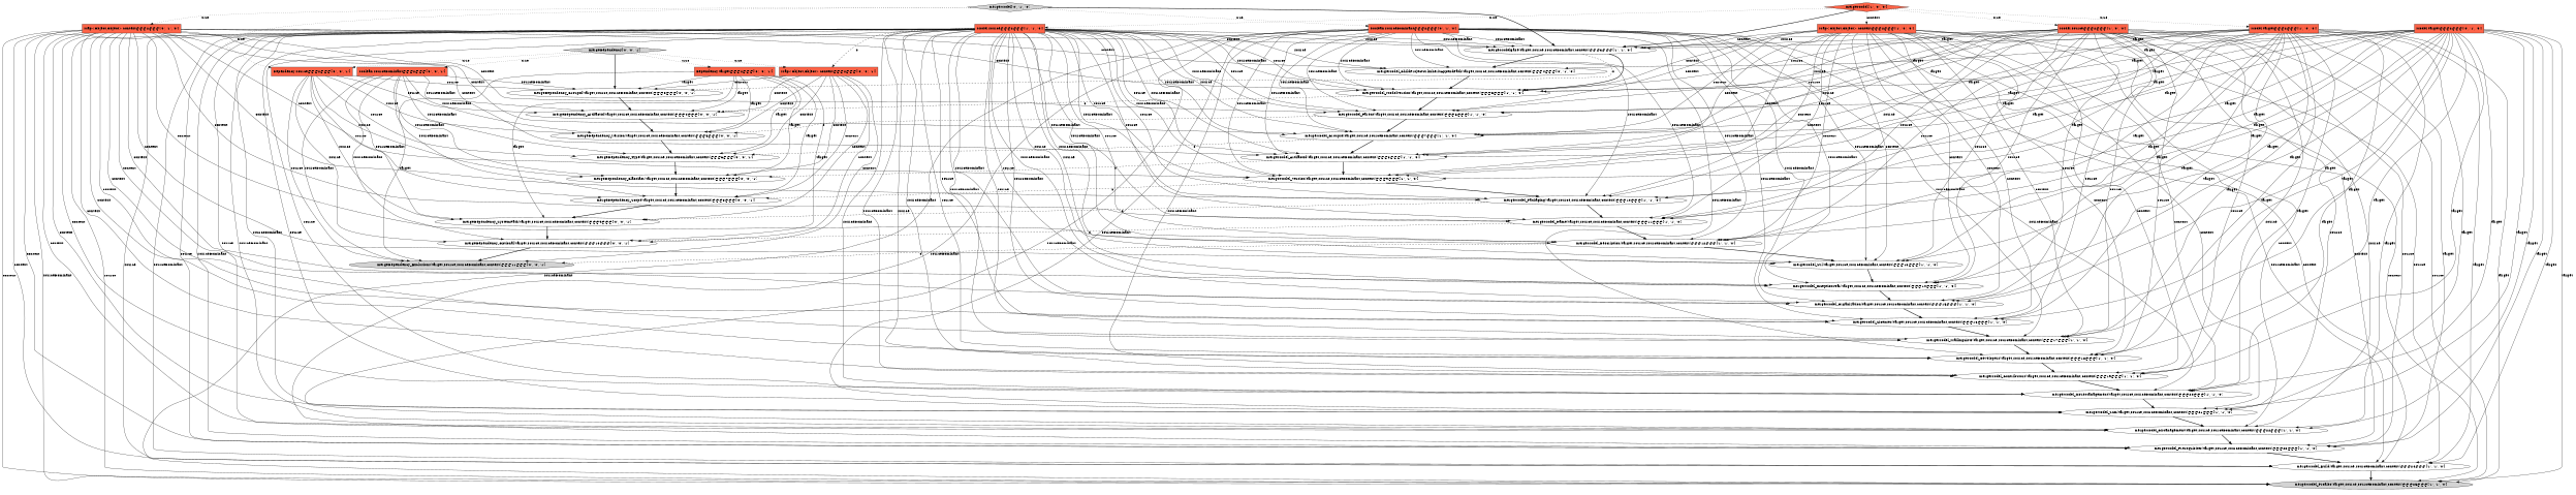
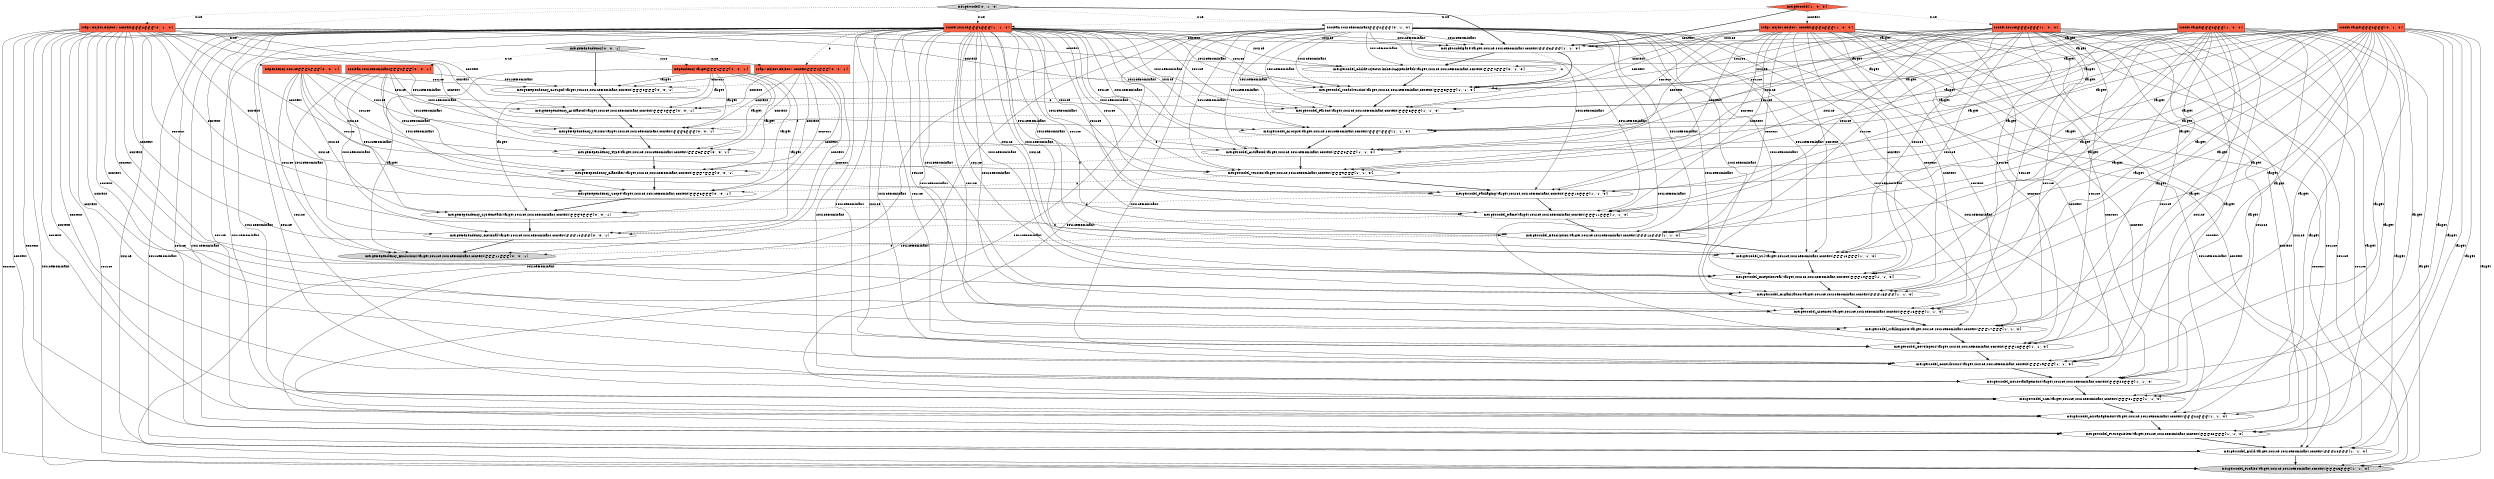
  digraph {
    node [fillcolor=white shape=ellipse style=filled]
    edge [style=solid]
    n1 [label="mergeModel_Name(target,source,sourceDominant,context)@@@11@@@['1', '1', '0']"]
    n2 [label="mergeDependency_Optional(target,source,sourceDominant,context)@@@10@@@['0', '0', '1']"]
    n3 [label="mergeModel_Description(target,source,sourceDominant,context)@@@12@@@['1', '1', '0']"]
    n4 [fillcolor=lightgray label="mergeDependency_Exclusions(target,source,sourceDominant,context)@@@11@@@['0', '0', '1']"]
    n5 [label="mergeModel_Url(target,source,sourceDominant,context)@@@13@@@['1', '1', '0']"]
    n6 [fillcolor=lightgray label="mergeDependency['0', '0', '1']" shape=diamond]
    n7 [fillcolor=tomato label="Dependency source@@@2@@@['0', '0', '1']" shape=box]
    n8 [fillcolor=tomato label="Dependency target@@@2@@@['0', '0', '1']" shape=box]
    n9 [fillcolor=tomato label="boolean sourceDominant@@@2@@@['0', '0', '1']" shape=box]
    n10 [fillcolor=tomato label="Map<Object,Object> context@@@2@@@['0', '0', '1']" shape=box]
    n11 [label="mergeDependency_GroupId(target,source,sourceDominant,context)@@@3@@@['0', '0', '1']"]
    n12 [label="mergeDependency_ArtifactId(target,source,sourceDominant,context)@@@4@@@['0', '0', '1']"]
    n13 [label="mergeDependency_Classifier(target,source,sourceDominant,context)@@@7@@@['0', '0', '1']"]
    n14 [label="mergeDependency_Scope(target,source,sourceDominant,context)@@@8@@@['0', '0', '1']"]
    n15 [label="mergeDependency_Version(target,source,sourceDominant,context)@@@5@@@['0', '0', '1']"]
    n16 [label="mergeDependency_Type(target,source,sourceDominant,context)@@@6@@@['0', '0', '1']"]
    n17 [label="mergeDependency_SystemPath(target,source,sourceDominant,context)@@@9@@@['0', '0', '1']"]
    n18 [fillcolor=lightgray label="mergeModel['0', '1', '0']" shape=diamond]
-   n19 [fillcolor=tomato label="boolean sourceDominant@@@2@@@['0', '1', '0']" shape=box]
+   n19 [label="boolean sourceDominant@@@2@@@['0', '1', '0']" shape=box]
    n20 [fillcolor=tomato label="Model source@@@2@@@['1', '1', '0']" shape=box]
    n21 [fillcolor=tomato label="Map<Object,Object> context@@@2@@@['0', '1', '0']" shape=box]
    n22 [label="mergeModelBase(target,source,sourceDominant,context)@@@3@@@['1', '1', '0']"]
    n23 [label="mergeModel_Prerequisites(target,source,sourceDominant,context)@@@23@@@['1', '1', '0']"]
    n24 [label="mergeModel_Build(target,source,sourceDominant,context)@@@24@@@['1', '1', '0']"]
    n25 [label="mergeModel_ModelVersion(target,source,sourceDominant,context)@@@5@@@['1', '1', '0']"]
    n26 [label="mergeModel_Organization(target,source,sourceDominant,context)@@@15@@@['1', '1', '0']"]
    n27 [label="mergeModel_ArtifactId(target,source,sourceDominant,context)@@@8@@@['1', '1', '0']"]
    n28 [label="mergeModel_GroupId(target,source,sourceDominant,context)@@@7@@@['1', '1', '0']"]
    n29 [label="mergeModel_CiManagement(target,source,sourceDominant,context)@@@22@@@['1', '1', '0']"]
    n30 [label="mergeModel_Version(target,source,sourceDominant,context)@@@9@@@['1', '1', '0']"]
    n31 [label="mergeModel_Contributors(target,source,sourceDominant,context)@@@19@@@['1', '1', '0']"]
    n32 [label="mergeModel_IssueManagement(target,source,sourceDominant,context)@@@20@@@['1', '1', '0']"]
    n33 [fillcolor=lightgray label="mergeModel_Profiles(target,source,sourceDominant,context)@@@25@@@['1', '1', '0']"]
    n34 [label="mergeModel_Parent(target,source,sourceDominant,context)@@@6@@@['1', '1', '0']"]
    n35 [label="mergeModel_InceptionYear(target,source,sourceDominant,context)@@@14@@@['1', '1', '0']"]
    n36 [label="mergeModel_Developers(target,source,sourceDominant,context)@@@18@@@['1', '1', '0']"]
    n37 [label="mergeModel_MailingLists(target,source,sourceDominant,context)@@@17@@@['1', '1', '0']"]
    n38 [label="mergeModel_Licenses(target,source,sourceDominant,context)@@@16@@@['1', '1', '0']"]
    n39 [label="mergeModel_Scm(target,source,sourceDominant,context)@@@21@@@['1', '1', '0']"]
    n40 [label="mergeModel_Packaging(target,source,sourceDominant,context)@@@10@@@['1', '1', '0']"]
    n41 [label="mergeModel_ChildProjectUrlInheritAppendPath(target,source,sourceDominant,context)@@@4@@@['0', '1', '0']"]
    n42 [fillcolor=tomato label="Model target@@@2@@@['0', '1', '0']" shape=box]
    n43 [fillcolor=tomato label="Model target@@@2@@@['1', '0', '0']" shape=box]
    n44 [fillcolor=tomato label="Map<Object,Object> context@@@2@@@['1', '0', '0']" shape=box]
    n45 [fillcolor=tomato label="Model source@@@2@@@['1', '0', '0']" shape=box]
    n46 [fillcolor=tomato label="mergeModel['1', '0', '0']" shape=diamond]
    n1 -> n2 [label=0 style=dashed]
    n1 -> n3 [style=bold]
    n2 -> n4 [style=bold]
    n3 -> n4 [label=0 style=dashed]
    n3 -> n5 [style=bold]
    n5 -> n35 [style=bold]
-   n6 -> n7 [label=true style=dotted]
    n6 -> n8 [label=true style=dotted]
    n6 -> n9 [label=true style=dotted]
-   n6 -> n10 [label=true style=dotted]
+   n6 -> n10 [label=true]
    n6 -> n11 [style=bold]
    n7 -> n2 [label=source]
    n7 -> n4 [label=source]
    n7 -> n11 [label=source]
    n7 -> n12 [label=source]
    n7 -> n13 [label=source]
    n7 -> n14 [label=source]
    n7 -> n15 [label=source]
    n7 -> n16 [label=source]
    n7 -> n17 [label=source]
    n8 -> n2 [label=target]
    n8 -> n4 [label=target]
    n8 -> n11 [label=target]
    n8 -> n12 [label=target]
    n8 -> n13 [label=target]
    n8 -> n14 [label=target]
    n8 -> n15 [label=target]
    n8 -> n16 [label=target]
    n8 -> n17 [label=target]
    n9 -> n2 [label=sourceDominant]
    n9 -> n4 [label=sourceDominant]
    n9 -> n11 [label=sourceDominant]
    n9 -> n12 [label=sourceDominant]
    n9 -> n13 [label=sourceDominant]
    n9 -> n14 [label=sourceDominant]
    n9 -> n15 [label=sourceDominant]
    n9 -> n16 [label=sourceDominant]
    n9 -> n17 [label=sourceDominant]
    n10 -> n2 [label=context]
    n10 -> n4 [label=context]
    n10 -> n11 [label=context]
    n10 -> n12 [label=context]
    n10 -> n13 [label=context]
    n10 -> n14 [label=context]
    n10 -> n15 [label=context]
    n10 -> n16 [label=context]
    n10 -> n17 [label=context]
    n11 -> n12 [style=bold]
    n12 -> n15 [style=bold]
    n13 -> n14 [style=bold]
    n14 -> n17 [style=bold]
    n15 -> n16 [style=bold]
    n16 -> n13 [style=bold]
    n17 -> n2 [style=bold]
    n18 -> n7 [label=true style=dotted]
    n18 -> n19 [label=true style=dotted]
+   n18 -> n20 [label=true style=dotted]
    n18 -> n21 [label=true style=dotted]
    n18 -> n22 [style=bold]
    n19 -> n1 [label=sourceDominant]
    n19 -> n3 [label=sourceDominant]
    n19 -> n5 [label=sourceDominant]
    n19 -> n22 [label=sourceDominant]
    n19 -> n23 [label=sourceDominant]
    n19 -> n24 [label=sourceDominant]
    n19 -> n25 [label=sourceDominant]
    n19 -> n26 [label=sourceDominant]
    n19 -> n27 [label=sourceDominant]
    n19 -> n28 [label=sourceDominant]
    n19 -> n29 [label=sourceDominant]
    n19 -> n30 [label=sourceDominant]
    n19 -> n31 [label=sourceDominant]
    n19 -> n32 [label=sourceDominant]
    n19 -> n33 [label=sourceDominant]
    n19 -> n34 [label=sourceDominant]
    n19 -> n35 [label=sourceDominant]
    n19 -> n36 [label=sourceDominant]
    n19 -> n37 [label=sourceDominant]
    n19 -> n38 [label=sourceDominant]
    n19 -> n39 [label=sourceDominant]
    n19 -> n40 [label=sourceDominant]
    n19 -> n41 [label=sourceDominant]
    n20 -> n1 [label=sourceDominant]
    n20 -> n1 [label=source]
    n20 -> n3 [label=sourceDominant]
    n20 -> n3 [label=source]
    n20 -> n5 [label=source]
    n20 -> n5 [label=sourceDominant]
    n20 -> n10 [label=0 style=dashed]
    n20 -> n22 [label=source]
    n20 -> n22 [label=sourceDominant]
    n20 -> n23 [label=source]
    n20 -> n23 [label=sourceDominant]
    n20 -> n24 [label=source]
    n20 -> n24 [label=sourceDominant]
    n20 -> n25 [label=sourceDominant]
    n20 -> n25 [label=source]
    n20 -> n26 [label=sourceDominant]
    n20 -> n26 [label=source]
    n20 -> n27 [label=source]
    n20 -> n27 [label=sourceDominant]
    n20 -> n28 [label=sourceDominant]
    n20 -> n28 [label=source]
    n20 -> n29 [label=source]
    n20 -> n29 [label=sourceDominant]
    n20 -> n30 [label=source]
    n20 -> n30 [label=sourceDominant]
    n20 -> n31 [label=sourceDominant]
    n20 -> n31 [label=source]
    n20 -> n32 [label=source]
    n20 -> n32 [label=sourceDominant]
    n20 -> n33 [label=sourceDominant]
    n20 -> n33 [label=source]
    n20 -> n34 [label=source]
    n20 -> n34 [label=sourceDominant]
    n20 -> n35 [label=source]
    n20 -> n35 [label=sourceDominant]
    n20 -> n36 [label=sourceDominant]
    n20 -> n36 [label=source]
    n20 -> n37 [label=sourceDominant]
    n20 -> n37 [label=source]
    n20 -> n38 [label=source]
    n20 -> n38 [label=sourceDominant]
    n20 -> n39 [label=sourceDominant]
    n20 -> n39 [label=source]
    n20 -> n40 [label=sourceDominant]
    n20 -> n40 [label=source]
    n20 -> n41 [label=source]
    n21 -> n1 [label=context]
    n21 -> n3 [label=context]
    n21 -> n5 [label=context]
    n21 -> n22 [label=context]
    n21 -> n23 [label=context]
    n21 -> n24 [label=context]
    n21 -> n25 [label=context]
    n21 -> n26 [label=context]
    n21 -> n27 [label=context]
    n21 -> n28 [label=context]
    n21 -> n29 [label=context]
    n21 -> n30 [label=context]
    n21 -> n31 [label=context]
    n21 -> n32 [label=context]
    n21 -> n33 [label=context]
    n21 -> n34 [label=context]
    n21 -> n35 [label=context]
    n21 -> n36 [label=context]
    n21 -> n37 [label=context]
    n21 -> n38 [label=context]
    n21 -> n39 [label=context]
    n21 -> n40 [label=context]
    n21 -> n41 [label=context]
    n22 -> n11 [label=0 style=dashed]
    n22 -> n25 [style=bold]
    n22 -> n41 [style=bold]
    n23 -> n24 [style=bold]
    n24 -> n33 [style=bold]
    n25 -> n12 [label=0 style=dashed]
    n25 -> n34 [style=bold]
    n26 -> n38 [style=bold]
    n27 -> n13 [label=0 style=dashed]
    n27 -> n30 [style=bold]
    n28 -> n16 [label=0 style=dashed]
    n28 -> n27 [style=bold]
    n29 -> n23 [style=bold]
    n30 -> n14 [label=0 style=dashed]
    n30 -> n40 [style=bold]
    n31 -> n32 [style=bold]
    n32 -> n39 [style=bold]
    n34 -> n15 [label=0 style=dashed]
    n34 -> n28 [style=bold]
    n35 -> n26 [style=bold]
    n36 -> n31 [style=bold]
    n37 -> n36 [style=bold]
    n38 -> n37 [style=bold]
    n39 -> n29 [style=bold]
    n40 -> n1 [style=bold]
    n40 -> n17 [label=0 style=dashed]
    n41 -> n25 [style=bold]
    n42 -> n1 [label=target]
    n42 -> n3 [label=target]
    n42 -> n5 [label=target]
    n42 -> n22 [label=target]
    n42 -> n23 [label=target]
    n42 -> n24 [label=target]
    n42 -> n25 [label=target]
    n42 -> n26 [label=target]
    n42 -> n27 [label=target]
    n42 -> n28 [label=target]
    n42 -> n29 [label=target]
    n42 -> n30 [label=target]
    n42 -> n31 [label=target]
    n42 -> n32 [label=target]
    n42 -> n33 [label=target]
    n42 -> n34 [label=target]
    n42 -> n35 [label=target]
    n42 -> n36 [label=target]
    n42 -> n37 [label=target]
    n42 -> n38 [label=target]
    n42 -> n39 [label=target]
    n42 -> n40 [label=target]
    n42 -> n41 [label=target]
    n43 -> n1 [label=target]
    n43 -> n3 [label=target]
    n43 -> n5 [label=target]
    n43 -> n22 [label=target]
    n43 -> n23 [label=target]
    n43 -> n24 [label=target]
    n43 -> n25 [label=target]
    n43 -> n26 [label=target]
    n43 -> n27 [label=target]
    n43 -> n28 [label=target]
    n43 -> n29 [label=target]
    n43 -> n30 [label=target]
    n43 -> n31 [label=target]
    n43 -> n32 [label=target]
    n43 -> n33 [label=target]
    n43 -> n34 [label=target]
    n43 -> n35 [label=target]
    n43 -> n36 [label=target]
    n43 -> n37 [label=target]
    n43 -> n38 [label=target]
    n43 -> n39 [label=target]
    n43 -> n40 [label=target]
    n44 -> n1 [label=context]
    n44 -> n3 [label=context]
    n44 -> n5 [label=context]
    n44 -> n22 [label=context]
    n44 -> n23 [label=context]
    n44 -> n24 [label=context]
    n44 -> n25 [label=context]
    n44 -> n26 [label=context]
    n44 -> n27 [label=context]
    n44 -> n28 [label=context]
    n44 -> n29 [label=context]
    n44 -> n30 [label=context]
    n44 -> n31 [label=context]
    n44 -> n32 [label=context]
    n44 -> n33 [label=context]
    n44 -> n34 [label=context]
    n44 -> n35 [label=context]
    n44 -> n36 [label=context]
    n44 -> n37 [label=context]
    n44 -> n38 [label=context]
    n44 -> n39 [label=context]
    n44 -> n40 [label=context]
    n45 -> n1 [label=source]
    n45 -> n3 [label=source]
    n45 -> n5 [label=source]
    n45 -> n22 [label=source]
    n45 -> n23 [label=source]
    n45 -> n24 [label=source]
    n45 -> n25 [label=source]
    n45 -> n26 [label=source]
    n45 -> n27 [label=source]
    n45 -> n28 [label=source]
    n45 -> n29 [label=source]
    n45 -> n30 [label=source]
    n45 -> n31 [label=source]
    n45 -> n32 [label=source]
    n45 -> n33 [label=source]
    n45 -> n34 [label=source]
    n45 -> n35 [label=source]
    n45 -> n36 [label=source]
    n45 -> n37 [label=source]
    n45 -> n38 [label=source]
    n45 -> n39 [label=source]
    n45 -> n40 [label=source]
    n46 -> n20 [label=true style=dotted]
    n46 -> n22 [style=bold]
-   n46 -> n43 [label=true style=dotted]
    n46 -> n44 [label=context style=dotted]
    n46 -> n45 [label=true style=dotted]
  }
